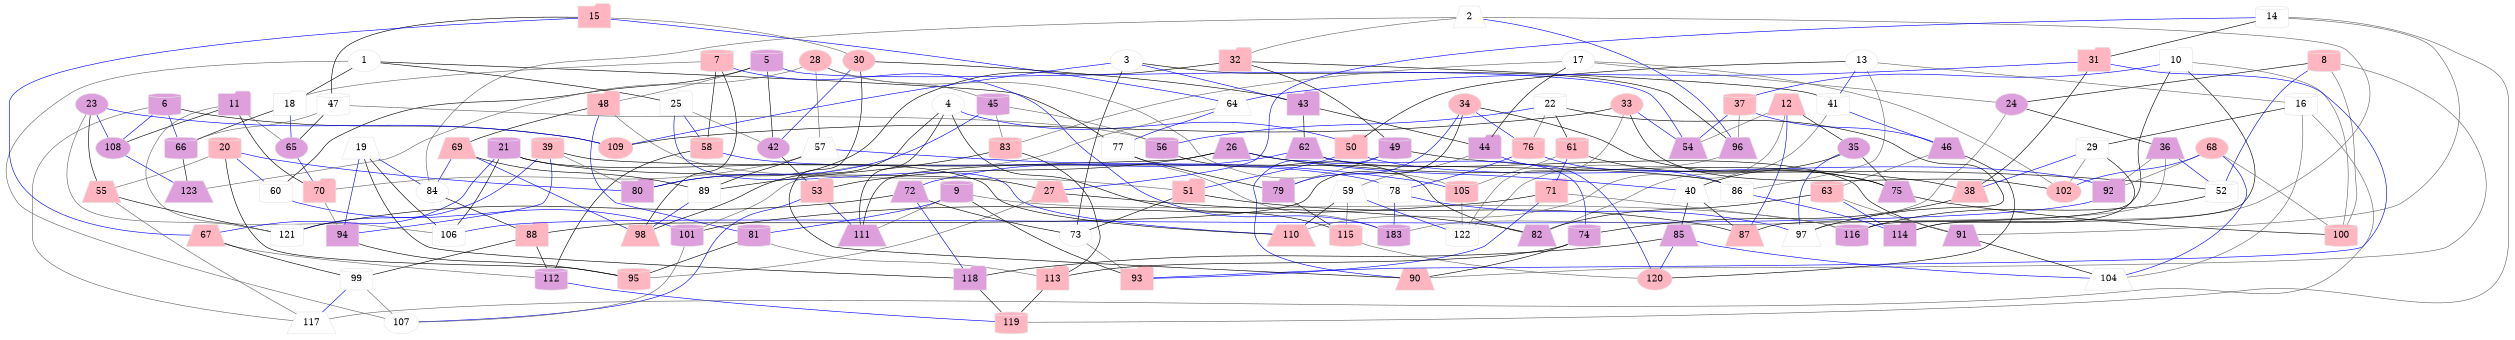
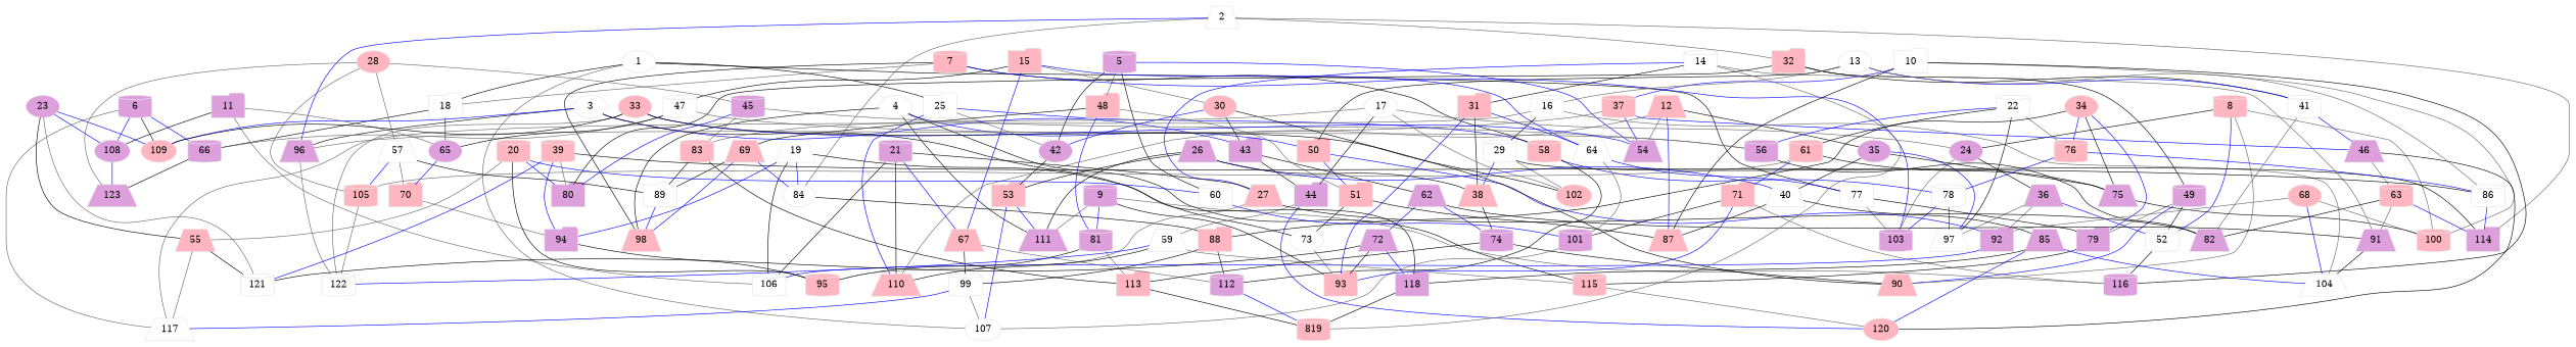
  graph {
    node [color=gray90 fillcolor=lightpink shape=cylinder style=filled]
    edge [color=black]
    1 [fillcolor=white shape=ellipse]
    18 [fillcolor=white shape=folder]
    25 [fillcolor=white shape=folder]
    77 [fillcolor=white shape=folder]
    107 [fillcolor=white shape=ellipse]
    66 [fillcolor=plum]
    65 [fillcolor=plum shape=ellipse]
    42 [fillcolor=plum shape=ellipse]
    58
    110 [shape=trapezium]
-   103 [fillcolor=plum label=183]
+   103 [fillcolor=plum]
    79 [fillcolor=plum shape=folder]
    2 [fillcolor=white shape=trapezium]
    32 [shape=folder]
    84 [fillcolor=white shape=ellipse]
    96 [fillcolor=plum shape=trapezium]
    114 [fillcolor=plum shape=folder]
    41 [fillcolor=white]
    80 [fillcolor=plum shape=folder]
    49 [fillcolor=plum]
    88 [shape=folder]
    122 [fillcolor=white]
    3 [fillcolor=white shape=ellipse]
    43 [fillcolor=plum shape=folder]
    73 [fillcolor=white shape=ellipse]
    109 [shape=ellipse]
    44 [fillcolor=plum shape=folder]
    62 [fillcolor=plum shape=trapezium]
    93 [shape=folder]
    4 [fillcolor=white shape=ellipse]
    50 [shape=folder]
    98 [shape=trapezium]
    111 [fillcolor=plum shape=trapezium]
    115
    92 [fillcolor=plum shape=folder]
    51 [shape=folder]
    120 [shape=ellipse]
    5 [fillcolor=plum]
    48 [shape=folder]
    54 [fillcolor=plum shape=trapezium]
    60 [fillcolor=white]
    53 [shape=folder]
    81 [fillcolor=plum]
    69 [shape=trapezium]
    101 [fillcolor=plum]
    6 [fillcolor=plum]
    108 [fillcolor=plum shape=ellipse]
    117 [fillcolor=white shape=trapezium]
    123 [fillcolor=plum shape=trapezium]
    7
    78 [fillcolor=white]
    112 [fillcolor=plum]
    24 [fillcolor=plum shape=ellipse]
    8
    52 [fillcolor=white]
    90 [shape=trapezium]
    100
    36 [fillcolor=plum shape=trapezium]
    116 [fillcolor=plum]
    9 [fillcolor=plum]
    95
    113 [shape=folder]
    10 [fillcolor=white shape=folder]
    37
    87 [shape=trapezium]
    46 [fillcolor=plum shape=trapezium]
    11 [fillcolor=plum shape=folder]
    70 [shape=folder]
    106 [fillcolor=white]
    94 [fillcolor=plum shape=folder]
    12 [shape=trapezium]
    35 [fillcolor=plum shape=ellipse]
    97 [fillcolor=white shape=trapezium]
    40 [fillcolor=white shape=trapezium]
    75 [fillcolor=plum shape=trapezium]
    13 [fillcolor=white shape=ellipse]
    16 [fillcolor=white]
    86 [fillcolor=white]
    29 [fillcolor=white]
    104 [fillcolor=white shape=trapezium]
    82 [fillcolor=plum shape=trapezium]
    14 [fillcolor=white]
    27 [shape=trapezium]
    31 [shape=folder]
    91 [fillcolor=plum shape=trapezium]
-   119
+   119 [label=819]
    64 [fillcolor=white shape=trapezium]
    38 [shape=trapezium]
    15 [shape=folder]
    30 [shape=ellipse]
    47 [fillcolor=white]
    67 [shape=trapezium]
    56 [fillcolor=plum]
    99 [fillcolor=white]
    102 [shape=ellipse]
    17 [fillcolor=white shape=ellipse]
    83
    59 [fillcolor=white shape=trapezium]
    89 [fillcolor=white shape=folder]
    19 [fillcolor=white shape=trapezium]
    118 [fillcolor=plum shape=folder]
    20
    55 [shape=trapezium]
    121 [fillcolor=white]
    21 [fillcolor=plum]
    22 [fillcolor=white]
    61
    76
    105
    71 [shape=folder]
    23 [fillcolor=plum shape=ellipse]
    26 [fillcolor=plum shape=trapezium]
    74 [fillcolor=plum]
    85 [fillcolor=plum shape=trapezium]
    28 [shape=ellipse]
    45 [fillcolor=plum]
    57 [fillcolor=white shape=trapezium]
    33 [shape=ellipse]
    34 [shape=ellipse]
    63
    39
    72 [fillcolor=plum shape=trapezium]
    68 [shape=ellipse]
    1 -- 18
    1 -- 25
    1 -- 77
    1 -- 107 [color=gray40]
    18 -- 66
    18 -- 65 [color=blue]
    25 -- 42 [color=gray40]
    25 -- 58 [color=blue]
    25 -- 110 [color=blue]
    77 -- 103 [color=gray40]
    77 -- 79
    66 -- 123
    65 -- 70 [color=blue]
    42 -- 53
    58 -- 78 [color=blue]
    58 -- 112
    79 -- 115
    2 -- 32 [color=gray40]
    2 -- 84 [color=gray40]
    2 -- 96 [color=blue]
    2 -- 114 [color=gray40]
    32 -- 41
    32 -- 80
    32 -- 49
    84 -- 88
    96 -- 122 [color=gray40]
    41 -- 46 [color=blue]
    41 -- 82 [color=gray40]
    49 -- 79 [color=gray40]
    49 -- 52
    49 -- 90 [color=blue]
    88 -- 112
    88 -- 99
    3 -- 96
    3 -- 43 [color=blue]
    3 -- 73
    3 -- 109 [color=blue]
    43 -- 44
    43 -- 62
    73 -- 93 [color=gray40]
    44 -- 120 [color=blue]
    44 -- 59 [color=gray40]
    62 -- 91
    62 -- 74 [color=blue]
    62 -- 72 [color=blue]
    4 -- 50 [color=blue]
    4 -- 98
    4 -- 111
    4 -- 115
    50 -- 92 [color=blue]
    50 -- 51 [color=blue]
    115 -- 120 [color=gray40]
    92 -- 106 [color=blue]
    51 -- 73
    51 -- 87
    5 -- 42
    5 -- 48 [color=gray40]
    5 -- 54 [color=blue]
    5 -- 60
    48 -- 51 [color=gray40]
    48 -- 81 [color=blue]
    48 -- 69
    60 -- 101 [color=blue]
    53 -- 107 [color=blue]
    53 -- 111 [color=blue]
    81 -- 95
    81 -- 113 [color=gray40]
    69 -- 84 [color=blue]
    69 -- 98 [color=blue]
    69 -- 89
    101 -- 107 [color=gray40]
    6 -- 66 [color=blue]
    6 -- 109
    6 -- 108 [color=blue]
    6 -- 117 [color=gray40]
    108 -- 123 [color=blue]
    7 -- 18 [color=gray40]
    7 -- 58
    7 -- 103 [color=blue]
    7 -- 98
    78 -- 103 [color=blue]
    78 -- 97 [color=blue]
    112 -- 119 [color=blue]
    24 -- 103 [color=gray40]
    24 -- 36
    8 -- 24
    8 -- 52 [color=blue]
    8 -- 90 [color=gray40]
    8 -- 100 [color=gray40]
    52 -- 116
    36 -- 92 [color=gray40]
    36 -- 52 [color=blue]
    36 -- 97 [color=gray40]
    9 -- 93
    9 -- 111 [color=gray40]
    9 -- 81 [color=blue]
    9 -- 116 [color=gray40]
    113 -- 119
    10 -- 100 [color=gray40]
    10 -- 116
    10 -- 37 [color=blue]
    10 -- 87
    37 -- 96 [color=gray40]
    37 -- 54 [color=blue]
    37 -- 46 [color=blue]
    46 -- 120
    46 -- 63 [color=gray40]
    11 -- 65 [color=gray40]
    11 -- 108
-   11 -- 70
    11 -- 106 [color=gray40]
    70 -- 94 [color=gray40]
    94 -- 95
    12 -- 110 [color=gray40]
    12 -- 54 [color=gray40]
    12 -- 87 [color=blue]
    12 -- 35
    35 -- 97 [color=blue]
    35 -- 40
    35 -- 75
    40 -- 87
    40 -- 85
    75 -- 100
    13 -- 41 [color=blue]
    13 -- 50
    13 -- 16 [color=gray40]
    13 -- 86 [color=gray40]
    16 -- 117 [color=gray40]
    16 -- 29
    16 -- 104 [color=gray40]
    86 -- 114 [color=blue]
    29 -- 114
    29 -- 38 [color=blue]
    29 -- 102 [color=gray40]
    14 -- 27 [color=blue]
    14 -- 31
    14 -- 91 [color=gray40]
    14 -- 119 [color=gray40]
    27 -- 95 [color=gray40]
    27 -- 82
    31 -- 93 [color=blue]
    31 -- 64 [color=blue]
    31 -- 38
    91 -- 104
    64 -- 77 [color=blue]
    64 -- 101 [color=gray40]
    38 -- 74
    15 -- 64 [color=blue]
    15 -- 30 [color=gray40]
    15 -- 47
    15 -- 67 [color=blue]
    30 -- 42 [color=blue]
    30 -- 43
    30 -- 90
    47 -- 66 [color=gray40]
    47 -- 65
    47 -- 56 [color=gray40]
    67 -- 112 [color=gray40]
    67 -- 99
    56 -- 82
    99 -- 107 [color=gray40]
    99 -- 117 [color=blue]
    17 -- 44
    17 -- 24 [color=gray40]
    17 -- 102 [color=gray40]
    17 -- 83 [color=gray40]
    83 -- 113
    83 -- 89
    59 -- 110
    59 -- 122 [color=blue]
    59 -- 115 [color=gray40]
    89 -- 98 [color=blue]
    19 -- 84 [color=blue]
    19 -- 106
    19 -- 94 [color=blue]
    19 -- 118
    118 -- 119
    20 -- 80 [color=blue]
    20 -- 60 [color=blue]
    20 -- 95
    20 -- 55 [color=gray40]
    55 -- 117 [color=gray40]
    55 -- 121
    21 -- 110
    21 -- 106
    21 -- 27
    21 -- 67 [color=blue]
    22 -- 97
    22 -- 56 [color=blue]
    22 -- 61
    22 -- 76 [color=gray40]
    61 -- 75
    61 -- 105 [color=gray40]
    61 -- 71 [color=blue]
    76 -- 78 [color=blue]
    76 -- 86 [color=blue]
    105 -- 122 [color=gray40]
    71 -- 93 [color=blue]
    71 -- 101
    71 -- 116 [color=gray40]
    23 -- 109 [color=blue]
    23 -- 108 [color=blue]
    23 -- 55
    23 -- 121 [color=gray40]
    26 -- 111
    26 -- 53
    26 -- 40 [color=blue]
    26 -- 38
    74 -- 90
    74 -- 113
    85 -- 120 [color=blue]
    85 -- 104 [color=blue]
    85 -- 118
    28 -- 123 [color=gray40]
    28 -- 105 [color=gray40]
    28 -- 45 [color=gray40]
    28 -- 57 [color=gray40]
    45 -- 80 [color=blue]
    45 -- 56 [color=gray40]
    45 -- 83 [color=gray40]
    57 -- 70 [color=gray40]
    57 -- 89
    57 -- 105 [color=blue]
    33 -- 122 [color=gray40]
    33 -- 109
    33 -- 54 [color=blue]
    33 -- 102
    34 -- 79 [color=blue]
    34 -- 88
    34 -- 75
    34 -- 76 [color=blue]
    63 -- 114 [color=blue]
    63 -- 82
    63 -- 91 [color=gray40]
    39 -- 80 [color=gray40]
    39 -- 94 [color=blue]
    39 -- 86
    39 -- 121 [color=blue]
-   72 -- 73
+   72 -- 93
    72 -- 118 [color=blue]
    72 -- 121
    68 -- 92 [color=gray40]
    68 -- 100 [color=gray40]
    68 -- 104 [color=blue]
-   68 -- 102 [color=blue]
  }
